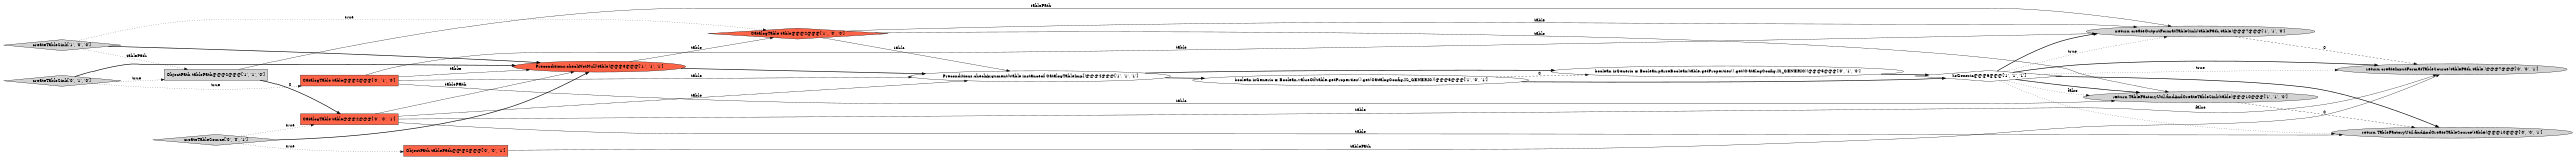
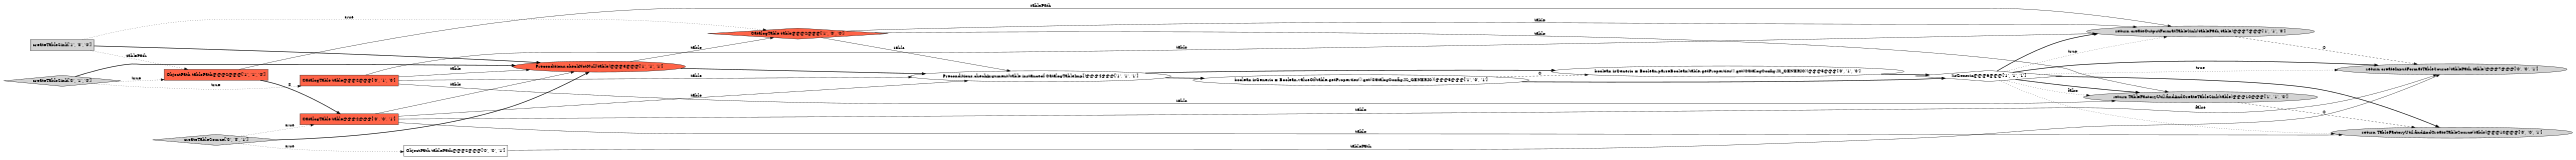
  digraph {
    rankdir=LR
    node [fillcolor=lightgray shape=ellipse style=filled]
    edge [style=solid]
    n1 [label="return createOutputFormatTableSink(tablePath,table)@@@7@@@['1', '1', '0']"]
    n2 [label="return createInputFormatTableSource(tablePath,table)@@@7@@@['0', '0', '1']"]
    n3 [label="return TableFactoryUtil.findAndCreateTableSink(table)@@@10@@@['1', '1', '0']"]
    n4 [label="return TableFactoryUtil.findAndCreateTableSource(table)@@@10@@@['0', '0', '1']"]
    n5 [label="createTableSink['0', '1', '0']" shape=diamond]
    n6 [fillcolor=tomato label="CatalogTable table@@@2@@@['0', '1', '0']" shape=box]
-   n7 [label="ObjectPath tablePath@@@2@@@['1', '1', '0']" shape=box]
+   n7 [fillcolor=tomato label="ObjectPath tablePath@@@2@@@['1', '1', '0']" shape=box]
    n8 [fillcolor=tomato label="Preconditions.checkNotNull(table)@@@3@@@['1', '1', '1']"]
    n9 [fillcolor=white label="Preconditions.checkArgument(table instanceof CatalogTableImpl)@@@4@@@['1', '1', '1']"]
    n10 [fillcolor=tomato label="CatalogTable table@@@2@@@['0', '0', '1']" shape=box]
    n11 [fillcolor=tomato label="CatalogTable table@@@2@@@['1', '0', '0']" shape=diamond]
    n12 [fillcolor=white label="boolean isGeneric = Boolean.parseBoolean(table.getProperties().get(CatalogConfig.IS_GENERIC))@@@5@@@['0', '1', '0']"]
    n13 [fillcolor=white label="boolean isGeneric = Boolean.valueOf(table.getProperties().get(CatalogConfig.IS_GENERIC))@@@5@@@['1', '0', '1']"]
-   n14 [fillcolor=tomato label="ObjectPath tablePath@@@2@@@['0', '0', '1']" shape=box]
-   n15 [label="createTableSink['1', '0', '0']" shape=diamond]
+   n14 [fillcolor=white label="ObjectPath tablePath@@@2@@@['0', '0', '1']" shape=box]
+   n15 [label="createTableSink['1', '0', '0']" shape=box]
    n16 [fillcolor=white label="!isGeneric@@@6@@@['1', '1', '1']" shape=diamond]
    n17 [label="createTableSource['0', '0', '1']" shape=diamond]
    n1 -> n2 [label=0 style=dashed]
    n3 -> n4 [label=0 style=dashed]
    n5 -> n6 [label=true style=dotted]
    n5 -> n7 [label=true style=dotted]
    n5 -> n8 [style=bold]
    n6 -> n1 [label=table]
    n6 -> n3 [label=table]
    n6 -> n8 [label=table]
    n6 -> n9 [label=table]
    n7 -> n1 [label=tablePath]
    n7 -> n10 [label=0 style=bold]
    n8 -> n9 [style=bold]
    n8 -> n11 [label=table]
    n9 -> n12 [style=bold]
    n9 -> n13 [style=bold]
    n10 -> n2 [label=table]
    n10 -> n4 [label=table]
-   n10 -> n8 [label=tablePath]
+   n10 -> n8 [label=table]
    n10 -> n9 [label=table]
    n11 -> n1 [label=table]
    n11 -> n3 [label=table]
    n11 -> n9 [label=table]
    n12 -> n16 [style=bold]
    n13 -> n12 [label=0 style=dashed]
    n13 -> n16 [style=bold]
    n14 -> n2 [label=tablePath]
    n15 -> n7 [label=tablePath style=dotted]
    n15 -> n8 [style=bold]
    n15 -> n11 [label=true style=dotted]
    n16 -> n1 [style=bold]
    n16 -> n1 [label=true style=dotted]
    n16 -> n2 [label=true style=dotted]
    n16 -> n2 [style=bold]
    n16 -> n3 [label=false style=dotted]
    n16 -> n3 [style=bold]
    n16 -> n4 [label=false style=dotted]
    n16 -> n4 [style=bold]
    n17 -> n8 [style=bold]
    n17 -> n10 [label=true style=dotted]
    n17 -> n14 [label=true style=dotted]
  }
